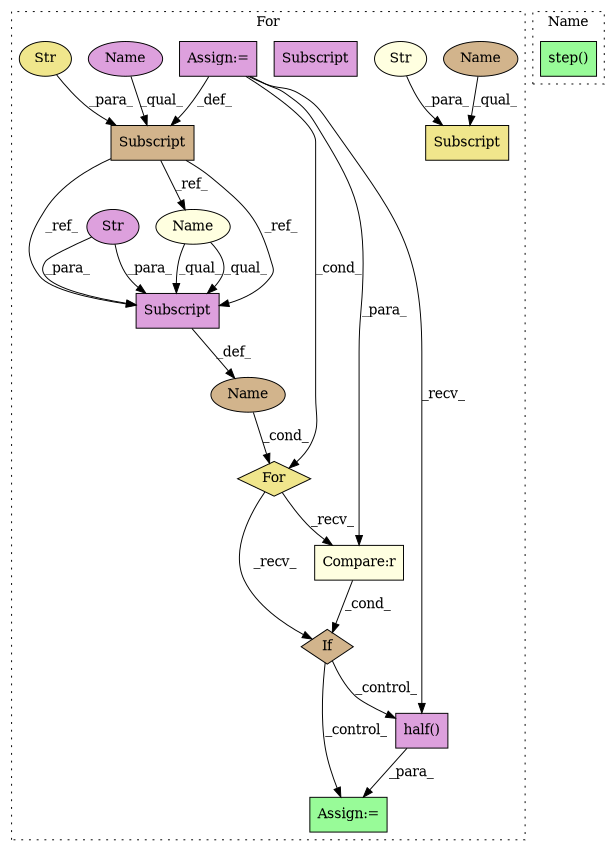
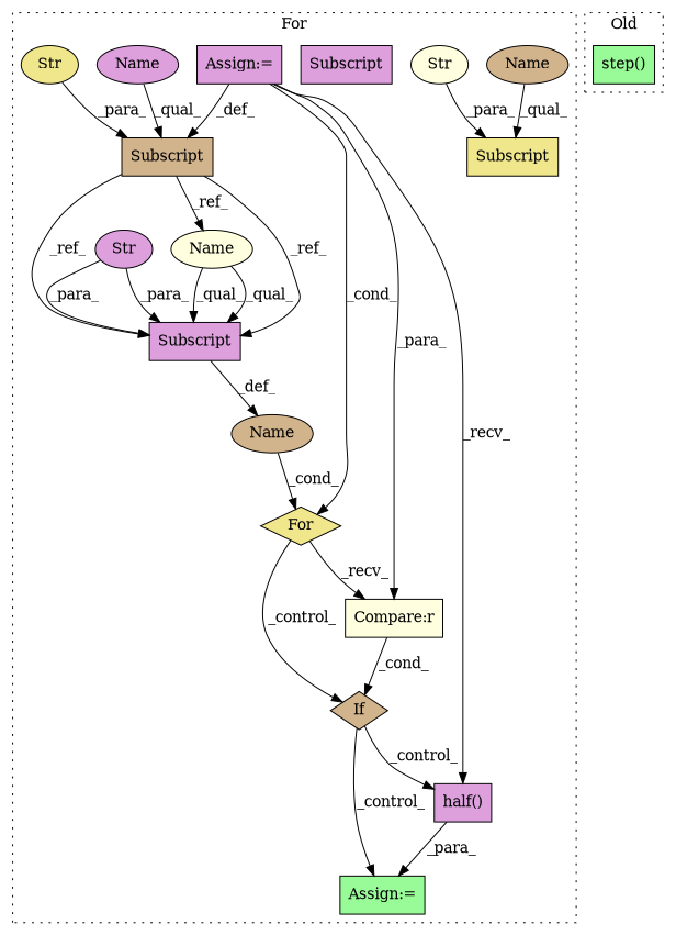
  digraph {
    node [a=63 fillcolor=plum l="15,0" s="7151,0" shape=box style=filled]
    n1 [a=75 l=18 label="half()" s=7280]
    n2 [a=68 fillcolor=palegreen l=3 label="Assign:=" s=7277]
    n3 [a=96 fillcolor=tan l=3 label=If s=7223 shape=diamond]
    n4 [fillcolor=khaki label=Subscript s="7078,0"]
    n5 [a=40 fillcolor=lightyellow l=18 label="Compare:r" s=7226]
    n6 [fillcolor=tan label=Subscript s="7060,0"]
    n7 [a=66 fillcolor=khaki l=8 label=Str s=7066 shape=ellipse]
    n8 [a=66 fillcolor=lightyellow l=8 label=Str s=7084 shape=ellipse]
    n9 [label=Subscript]
    n10 [a=66 l=8 label=Str s=7157 shape=ellipse]
    n11 [a=87 fillcolor=tan l=1 label=Name s=7146 shape=ellipse]
    n12 [a=107 fillcolor=khaki l="4,18" label=For s="7142,7166" shape=diamond]
    n13 [a=68 l=3 label="Assign:=" s=7075]
    n14 [label=Subscript]
    n15 [a=87 fillcolor=lightyellow l=5 label=Name s=7151 shape=ellipse]
    n16 [a=87 fillcolor=tan l=5 label=Name s=7078 shape=ellipse]
    n17 [a=87 l=5 label=Name s=7060 shape=ellipse]
    n18 [a=75 fillcolor=palegreen l="25,1" label="step()" s="6487,6519"]
    subgraph cluster_1 {
      label=For
      style=dotted
      n1
      n2
      n3
      n4
      n5
      n6
      n7
      n8
      n9
      n10
      n11
      n12
      n13
      n14
      n15
      n16
      n17
    }
    subgraph cluster_2 {
-     label=Name
+     label=Old
      style=dotted
      n18
    }
    n1 -> n2 [label=_para_]
    n3 -> n1 [label=_control_]
    n3 -> n2 [label=_control_]
    n5 -> n3 [label=_cond_]
    n6 -> n14 [label=_ref_]
    n6 -> n14 [label=_ref_]
    n6 -> n15 [label=_ref_]
    n7 -> n6 [label=_para_]
    n8 -> n4 [label=_para_]
    n10 -> n14 [label=_para_]
    n10 -> n14 [label=_para_]
    n11 -> n12 [label=_cond_]
-   n12 -> n3 [label=_recv_]
+   n12 -> n3 [label=_control_]
    n12 -> n5 [label=_recv_]
    n13 -> n1 [label=_recv_]
    n13 -> n5 [label=_para_]
    n13 -> n6 [label=_def_]
    n13 -> n12 [label=_cond_]
    n14 -> n11 [label=_def_]
    n15 -> n14 [label=_qual_]
    n15 -> n14 [label=_qual_]
    n16 -> n4 [label=_qual_]
    n17 -> n6 [label=_qual_]
  }
